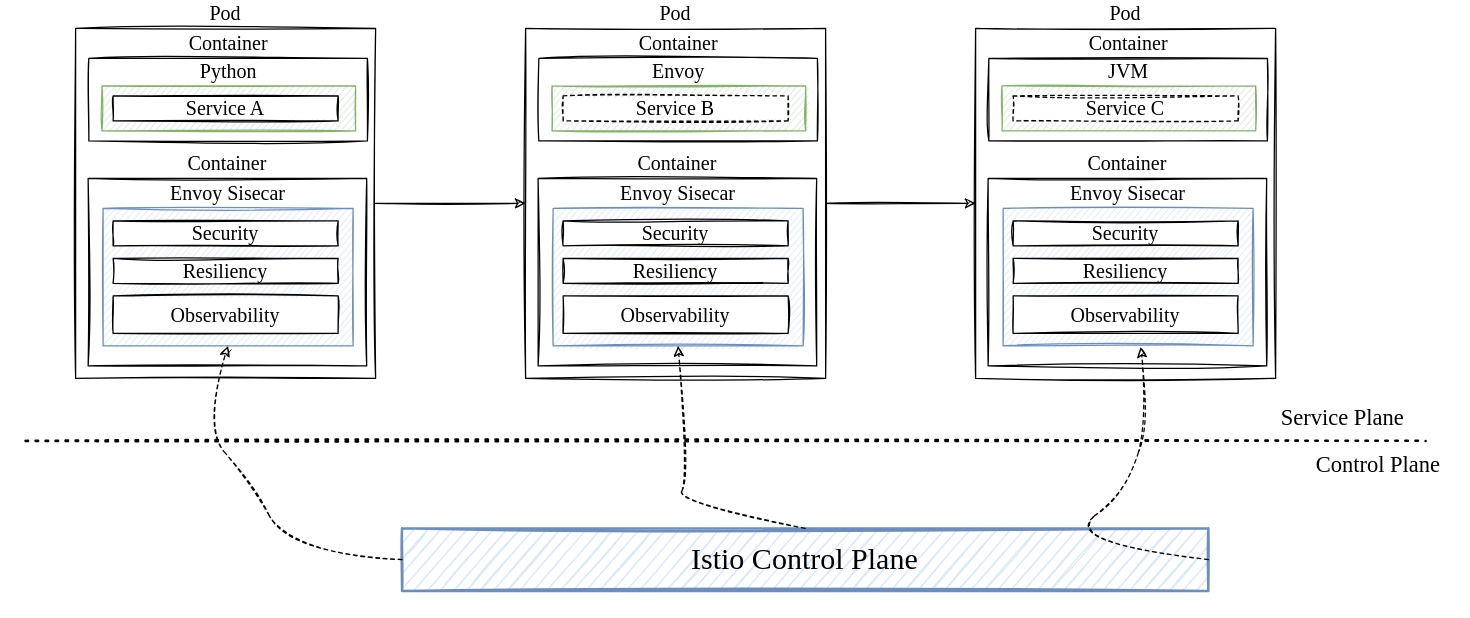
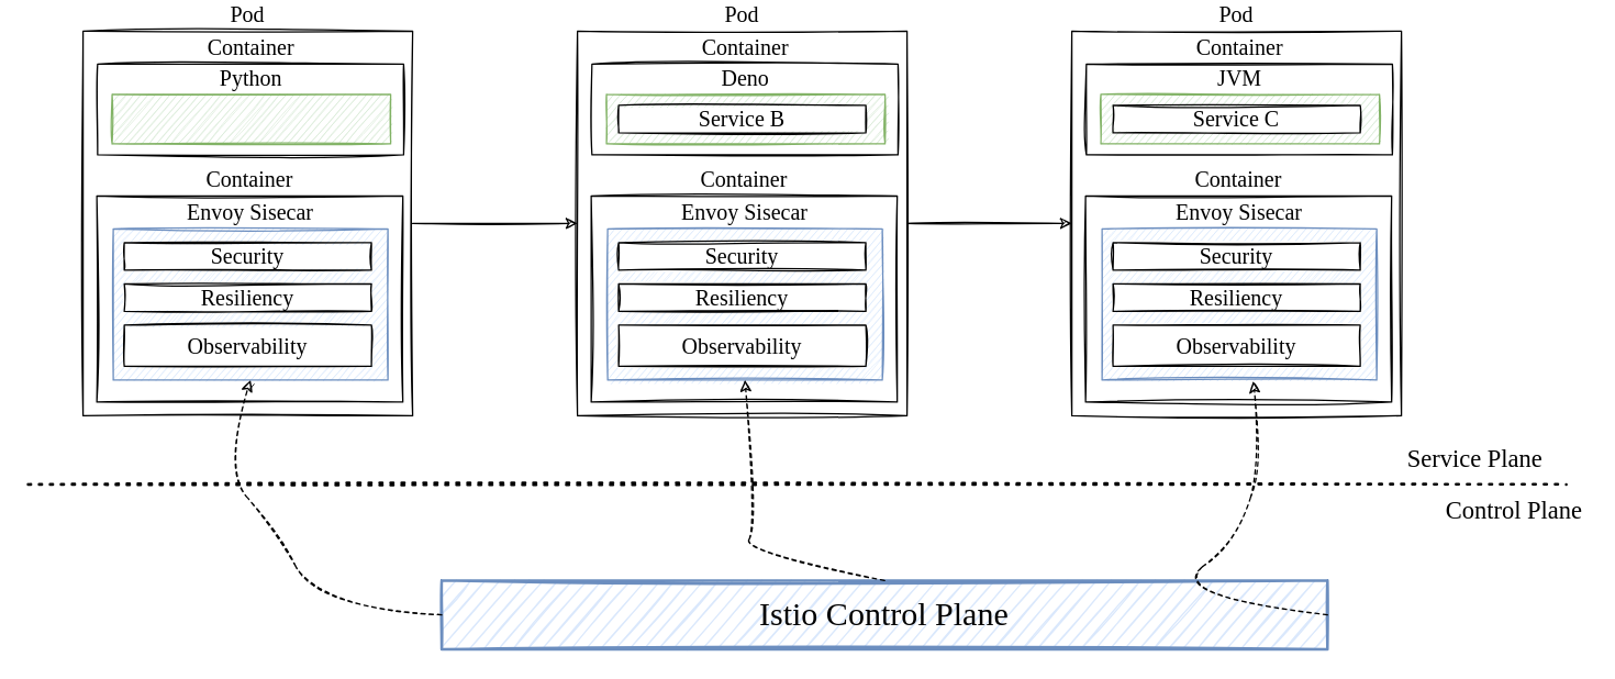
  <mxCell id="0" />
  <mxCell id="1" parent="0" />
  <mxCell id="2" value="&lt;font style=&quot;font-size: 16px;&quot; data-font-src=&quot;https://fonts.googleapis.com/css?family=Architects+Daughter&quot; face=&quot;Architects Daughter&quot;&gt;Pod&lt;/font&gt;" style="rounded=0;whiteSpace=wrap;html=1;sketch=1;strokeColor=default;fontFamily=Helvetica;fontSize=12;fontColor=default;fillColor=default;labelPosition=center;verticalLabelPosition=top;align=center;verticalAlign=bottom;" vertex="1" parent="1"><mxGeometry x="60" y="20" width="240" height="280" as="geometry" /></mxCell>
  <mxCell id="3" value="&lt;font style=&quot;font-size: 16px;&quot; data-font-src=&quot;https://fonts.googleapis.com/css?family=Architects+Daughter&quot; face=&quot;Architects Daughter&quot;&gt;Container&lt;/font&gt;" style="rounded=0;whiteSpace=wrap;html=1;sketch=1;strokeColor=default;fontFamily=Helvetica;fontSize=12;fontColor=default;fillColor=default;labelPosition=center;verticalLabelPosition=top;align=center;verticalAlign=bottom;" vertex="1" parent="1"><mxGeometry x="70" y="140" width="222.86" height="150" as="geometry" /></mxCell>
  <mxCell id="4" value="&lt;font style=&quot;font-size: 16px;&quot; data-font-src=&quot;https://fonts.googleapis.com/css?family=Architects+Daughter&quot; face=&quot;Architects Daughter&quot;&gt;Envoy Sisecar&lt;/font&gt;" style="rounded=0;whiteSpace=wrap;html=1;sketch=1;strokeColor=#6c8ebf;fontFamily=Helvetica;fontSize=12;fillColor=#dae8fc;labelPosition=center;verticalLabelPosition=top;align=center;verticalAlign=bottom;" vertex="1" parent="1"><mxGeometry x="82" y="164" width="200" height="110" as="geometry" /></mxCell>
  <mxCell id="5" value="Security" style="rounded=0;whiteSpace=wrap;html=1;sketch=1;strokeColor=default;fontFamily=Architects Daughter;fontSource=https%3A%2F%2Ffonts.googleapis.com%2Fcss%3Ffamily%3DArchitects%2BDaughter;fontSize=16;fontColor=default;fillColor=default;" vertex="1" parent="1"><mxGeometry x="90" y="174" width="180" height="20" as="geometry" /></mxCell>
  <mxCell id="6" value="Resiliency" style="rounded=0;whiteSpace=wrap;html=1;sketch=1;strokeColor=default;fontFamily=Architects Daughter;fontSource=https%3A%2F%2Ffonts.googleapis.com%2Fcss%3Ffamily%3DArchitects%2BDaughter;fontSize=16;fontColor=default;fillColor=default;" vertex="1" parent="1"><mxGeometry x="90" y="204" width="180" height="20" as="geometry" /></mxCell>
  <mxCell id="7" value="Observability" style="rounded=0;whiteSpace=wrap;html=1;sketch=1;strokeColor=default;fontFamily=Architects Daughter;fontSource=https%3A%2F%2Ffonts.googleapis.com%2Fcss%3Ffamily%3DArchitects%2BDaughter;fontSize=16;fontColor=default;fillColor=default;" vertex="1" parent="1"><mxGeometry x="90" y="234" width="180" height="30" as="geometry" /></mxCell>
  <mxCell id="8" value="" style="endArrow=classic;html=1;rounded=0;labelBackgroundColor=default;sketch=1;strokeColor=default;fontFamily=Architects Daughter;fontSource=https%3A%2F%2Ffonts.googleapis.com%2Fcss%3Ffamily%3DArchitects%2BDaughter;fontSize=16;fontColor=default;shape=connector;exitX=1;exitY=0.5;exitDx=0;exitDy=0;entryX=0;entryY=0.5;entryDx=0;entryDy=0;" edge="1" parent="1" source="2" target="12"><mxGeometry width="50" height="50" relative="1" as="geometry"><mxPoint x="540" y="-30" as="sourcePoint" /><mxPoint x="420" y="160" as="targetPoint" /></mxGeometry></mxCell>
  <mxCell id="9" value="&lt;font style=&quot;font-size: 16px;&quot; data-font-src=&quot;https://fonts.googleapis.com/css?family=Architects+Daughter&quot; face=&quot;Architects Daughter&quot;&gt;Container&lt;/font&gt;" style="rounded=0;whiteSpace=wrap;html=1;sketch=1;strokeColor=default;fontFamily=Helvetica;fontSize=12;fontColor=default;fillColor=default;labelPosition=center;verticalLabelPosition=top;align=center;verticalAlign=bottom;" vertex="1" parent="1"><mxGeometry x="70.57" y="44" width="222.86" height="66" as="geometry" /></mxCell>
  <mxCell id="10" value="&lt;font style=&quot;font-size: 16px;&quot; data-font-src=&quot;https://fonts.googleapis.com/css?family=Architects+Daughter&quot; face=&quot;Architects Daughter&quot;&gt;Python&lt;/font&gt;" style="rounded=0;whiteSpace=wrap;html=1;sketch=1;strokeColor=#82b366;fontFamily=Helvetica;fontSize=12;fillColor=#d5e8d4;labelPosition=center;verticalLabelPosition=top;align=center;verticalAlign=bottom;" vertex="1" parent="1"><mxGeometry x="81.14" y="66" width="202.86" height="36" as="geometry" /></mxCell>
- <mxCell id="11" value="Service A" style="rounded=0;whiteSpace=wrap;html=1;sketch=1;strokeColor=default;fontFamily=Architects Daughter;fontSource=https%3A%2F%2Ffonts.googleapis.com%2Fcss%3Ffamily%3DArchitects%2BDaughter;fontSize=16;fontColor=default;fillColor=default;" vertex="1" parent="1"><mxGeometry x="90" y="74" width="180" height="20" as="geometry" /></mxCell>
  <mxCell id="12" value="&lt;font style=&quot;font-size: 16px;&quot; data-font-src=&quot;https://fonts.googleapis.com/css?family=Architects+Daughter&quot; face=&quot;Architects Daughter&quot;&gt;Pod&lt;/font&gt;" style="rounded=0;whiteSpace=wrap;html=1;sketch=1;strokeColor=default;fontFamily=Helvetica;fontSize=12;fontColor=default;fillColor=default;labelPosition=center;verticalLabelPosition=top;align=center;verticalAlign=bottom;" vertex="1" parent="1"><mxGeometry x="420" y="20" width="240" height="280" as="geometry" /></mxCell>
  <mxCell id="13" value="&lt;font style=&quot;font-size: 16px;&quot; data-font-src=&quot;https://fonts.googleapis.com/css?family=Architects+Daughter&quot; face=&quot;Architects Daughter&quot;&gt;Container&lt;/font&gt;" style="rounded=0;whiteSpace=wrap;html=1;sketch=1;strokeColor=default;fontFamily=Helvetica;fontSize=12;fontColor=default;fillColor=default;labelPosition=center;verticalLabelPosition=top;align=center;verticalAlign=bottom;" vertex="1" parent="1"><mxGeometry x="430" y="140" width="222.86" height="150" as="geometry" /></mxCell>
  <mxCell id="14" value="&lt;font style=&quot;font-size: 16px;&quot; data-font-src=&quot;https://fonts.googleapis.com/css?family=Architects+Daughter&quot; face=&quot;Architects Daughter&quot;&gt;Envoy Sisecar&lt;/font&gt;" style="rounded=0;whiteSpace=wrap;html=1;sketch=1;strokeColor=#6c8ebf;fontFamily=Helvetica;fontSize=12;fillColor=#dae8fc;labelPosition=center;verticalLabelPosition=top;align=center;verticalAlign=bottom;" vertex="1" parent="1"><mxGeometry x="442" y="164" width="200" height="110" as="geometry" /></mxCell>
  <mxCell id="15" value="Security" style="rounded=0;whiteSpace=wrap;html=1;sketch=1;strokeColor=default;fontFamily=Architects Daughter;fontSource=https%3A%2F%2Ffonts.googleapis.com%2Fcss%3Ffamily%3DArchitects%2BDaughter;fontSize=16;fontColor=default;fillColor=default;" vertex="1" parent="1"><mxGeometry x="450" y="174" width="180" height="20" as="geometry" /></mxCell>
  <mxCell id="16" value="Resiliency" style="rounded=0;whiteSpace=wrap;html=1;sketch=1;strokeColor=default;fontFamily=Architects Daughter;fontSource=https%3A%2F%2Ffonts.googleapis.com%2Fcss%3Ffamily%3DArchitects%2BDaughter;fontSize=16;fontColor=default;fillColor=default;" vertex="1" parent="1"><mxGeometry x="450" y="204" width="180" height="20" as="geometry" /></mxCell>
  <mxCell id="17" value="Observability" style="rounded=0;whiteSpace=wrap;html=1;sketch=1;strokeColor=default;fontFamily=Architects Daughter;fontSource=https%3A%2F%2Ffonts.googleapis.com%2Fcss%3Ffamily%3DArchitects%2BDaughter;fontSize=16;fontColor=default;fillColor=default;" vertex="1" parent="1"><mxGeometry x="450" y="234" width="180" height="30" as="geometry" /></mxCell>
  <mxCell id="18" value="&lt;font style=&quot;font-size: 16px;&quot; data-font-src=&quot;https://fonts.googleapis.com/css?family=Architects+Daughter&quot; face=&quot;Architects Daughter&quot;&gt;Container&lt;/font&gt;" style="rounded=0;whiteSpace=wrap;html=1;sketch=1;strokeColor=default;fontFamily=Helvetica;fontSize=12;fontColor=default;fillColor=default;labelPosition=center;verticalLabelPosition=top;align=center;verticalAlign=bottom;" vertex="1" parent="1"><mxGeometry x="430.57" y="44" width="222.86" height="66" as="geometry" /></mxCell>
- <mxCell id="19" value="&lt;font style=&quot;font-size: 16px;&quot; data-font-src=&quot;https://fonts.googleapis.com/css?family=Architects+Daughter&quot; face=&quot;Architects Daughter&quot;&gt;Envoy&lt;/font&gt;" style="rounded=0;whiteSpace=wrap;html=1;sketch=1;strokeColor=#82b366;fontFamily=Helvetica;fontSize=12;fillColor=#d5e8d4;labelPosition=center;verticalLabelPosition=top;align=center;verticalAlign=bottom;" vertex="1" parent="1"><mxGeometry x="441.14" y="66" width="202.86" height="36" as="geometry" /></mxCell>
- <mxCell id="20" value="Service B" style="rounded=0;whiteSpace=wrap;html=1;sketch=1;strokeColor=default;fontFamily=Architects Daughter;fontSource=https%3A%2F%2Ffonts.googleapis.com%2Fcss%3Ffamily%3DArchitects%2BDaughter;fontSize=16;fontColor=default;fillColor=default;dashed=1;" vertex="1" parent="1"><mxGeometry x="450" y="74" width="180" height="20" as="geometry" /></mxCell>
+ <mxCell id="19" value="&lt;font style=&quot;font-size: 16px;&quot; data-font-src=&quot;https://fonts.googleapis.com/css?family=Architects+Daughter&quot; face=&quot;Architects Daughter&quot;&gt;Deno&lt;/font&gt;" style="rounded=0;whiteSpace=wrap;html=1;sketch=1;strokeColor=#82b366;fontFamily=Helvetica;fontSize=12;fillColor=#d5e8d4;labelPosition=center;verticalLabelPosition=top;align=center;verticalAlign=bottom;" vertex="1" parent="1"><mxGeometry x="441.14" y="66" width="202.86" height="36" as="geometry" /></mxCell>
+ <mxCell id="20" value="Service B" style="rounded=0;whiteSpace=wrap;html=1;sketch=1;strokeColor=default;fontFamily=Architects Daughter;fontSource=https%3A%2F%2Ffonts.googleapis.com%2Fcss%3Ffamily%3DArchitects%2BDaughter;fontSize=16;fontColor=default;fillColor=default;" vertex="1" parent="1"><mxGeometry x="450" y="74" width="180" height="20" as="geometry" /></mxCell>
  <mxCell id="21" value="&lt;font style=&quot;font-size: 16px;&quot; data-font-src=&quot;https://fonts.googleapis.com/css?family=Architects+Daughter&quot; face=&quot;Architects Daughter&quot;&gt;Pod&lt;/font&gt;" style="rounded=0;whiteSpace=wrap;html=1;sketch=1;strokeColor=default;fontFamily=Helvetica;fontSize=12;fontColor=default;fillColor=default;labelPosition=center;verticalLabelPosition=top;align=center;verticalAlign=bottom;" vertex="1" parent="1"><mxGeometry x="780" y="20" width="240" height="280" as="geometry" /></mxCell>
  <mxCell id="22" value="&lt;font style=&quot;font-size: 16px;&quot; data-font-src=&quot;https://fonts.googleapis.com/css?family=Architects+Daughter&quot; face=&quot;Architects Daughter&quot;&gt;Container&lt;/font&gt;" style="rounded=0;whiteSpace=wrap;html=1;sketch=1;strokeColor=default;fontFamily=Helvetica;fontSize=12;fontColor=default;fillColor=default;labelPosition=center;verticalLabelPosition=top;align=center;verticalAlign=bottom;" vertex="1" parent="1"><mxGeometry x="790" y="140" width="222.86" height="150" as="geometry" /></mxCell>
  <mxCell id="23" value="&lt;font style=&quot;font-size: 16px;&quot; data-font-src=&quot;https://fonts.googleapis.com/css?family=Architects+Daughter&quot; face=&quot;Architects Daughter&quot;&gt;Envoy Sisecar&lt;/font&gt;" style="rounded=0;whiteSpace=wrap;html=1;sketch=1;strokeColor=#6c8ebf;fontFamily=Helvetica;fontSize=12;fillColor=#dae8fc;labelPosition=center;verticalLabelPosition=top;align=center;verticalAlign=bottom;" vertex="1" parent="1"><mxGeometry x="802" y="164" width="200" height="110" as="geometry" /></mxCell>
  <mxCell id="24" value="Security" style="rounded=0;whiteSpace=wrap;html=1;sketch=1;strokeColor=default;fontFamily=Architects Daughter;fontSource=https%3A%2F%2Ffonts.googleapis.com%2Fcss%3Ffamily%3DArchitects%2BDaughter;fontSize=16;fontColor=default;fillColor=default;" vertex="1" parent="1"><mxGeometry x="810" y="174" width="180" height="20" as="geometry" /></mxCell>
  <mxCell id="25" value="Resiliency" style="rounded=0;whiteSpace=wrap;html=1;sketch=1;strokeColor=default;fontFamily=Architects Daughter;fontSource=https%3A%2F%2Ffonts.googleapis.com%2Fcss%3Ffamily%3DArchitects%2BDaughter;fontSize=16;fontColor=default;fillColor=default;" vertex="1" parent="1"><mxGeometry x="810" y="204" width="180" height="20" as="geometry" /></mxCell>
  <mxCell id="26" value="Observability" style="rounded=0;whiteSpace=wrap;html=1;sketch=1;strokeColor=default;fontFamily=Architects Daughter;fontSource=https%3A%2F%2Ffonts.googleapis.com%2Fcss%3Ffamily%3DArchitects%2BDaughter;fontSize=16;fontColor=default;fillColor=default;" vertex="1" parent="1"><mxGeometry x="810" y="234" width="180" height="30" as="geometry" /></mxCell>
  <mxCell id="27" value="&lt;font style=&quot;font-size: 16px;&quot; data-font-src=&quot;https://fonts.googleapis.com/css?family=Architects+Daughter&quot; face=&quot;Architects Daughter&quot;&gt;Container&lt;/font&gt;" style="rounded=0;whiteSpace=wrap;html=1;sketch=1;strokeColor=default;fontFamily=Helvetica;fontSize=12;fontColor=default;fillColor=default;labelPosition=center;verticalLabelPosition=top;align=center;verticalAlign=bottom;" vertex="1" parent="1"><mxGeometry x="790.57" y="44" width="222.86" height="66" as="geometry" /></mxCell>
  <mxCell id="28" value="&lt;font style=&quot;font-size: 16px;&quot; data-font-src=&quot;https://fonts.googleapis.com/css?family=Architects+Daughter&quot; face=&quot;Architects Daughter&quot;&gt;JVM&lt;/font&gt;" style="rounded=0;whiteSpace=wrap;html=1;sketch=1;strokeColor=#82b366;fontFamily=Helvetica;fontSize=12;fillColor=#d5e8d4;labelPosition=center;verticalLabelPosition=top;align=center;verticalAlign=bottom;" vertex="1" parent="1"><mxGeometry x="801.14" y="66" width="202.86" height="36" as="geometry" /></mxCell>
- <mxCell id="29" value="Service C" style="rounded=0;whiteSpace=wrap;html=1;sketch=1;strokeColor=default;fontFamily=Architects Daughter;fontSource=https%3A%2F%2Ffonts.googleapis.com%2Fcss%3Ffamily%3DArchitects%2BDaughter;fontSize=16;fontColor=default;fillColor=default;dashed=1;" vertex="1" parent="1"><mxGeometry x="810" y="74" width="180" height="20" as="geometry" /></mxCell>
+ <mxCell id="29" value="Service C" style="rounded=0;whiteSpace=wrap;html=1;sketch=1;strokeColor=default;fontFamily=Architects Daughter;fontSource=https%3A%2F%2Ffonts.googleapis.com%2Fcss%3Ffamily%3DArchitects%2BDaughter;fontSize=16;fontColor=default;fillColor=default;" vertex="1" parent="1"><mxGeometry x="810" y="74" width="180" height="20" as="geometry" /></mxCell>
  <mxCell id="30" value="" style="endArrow=classic;html=1;rounded=0;labelBackgroundColor=default;sketch=1;strokeColor=default;fontFamily=Architects Daughter;fontSource=https%3A%2F%2Ffonts.googleapis.com%2Fcss%3Ffamily%3DArchitects%2BDaughter;fontSize=16;fontColor=default;shape=connector;exitX=1;exitY=0.5;exitDx=0;exitDy=0;entryX=0;entryY=0.5;entryDx=0;entryDy=0;" edge="1" parent="1" source="12" target="21"><mxGeometry width="50" height="50" relative="1" as="geometry"><mxPoint x="310" y="170" as="sourcePoint" /><mxPoint x="430" y="170" as="targetPoint" /></mxGeometry></mxCell>
  <mxCell id="31" value="Istio Control Plane" style="rounded=0;whiteSpace=wrap;html=1;fillColor=#dae8fc;fontFamily=Architects Daughter;fontSource=https%3A%2F%2Ffonts.googleapis.com%2Fcss%3Ffamily%3DArchitects%2BDaughter;fontSize=24;strokeColor=#6c8ebf;sketch=1;strokeWidth=2;" vertex="1" parent="1"><mxGeometry x="321.14" y="420" width="645" height="50" as="geometry" /></mxCell>
  <mxCell id="32" value="" style="curved=1;endArrow=classic;html=1;rounded=0;fontFamily=Architects Daughter;fontSource=https%3A%2F%2Ffonts.googleapis.com%2Fcss%3Ffamily%3DArchitects%2BDaughter;fontSize=24;exitX=0;exitY=0.5;exitDx=0;exitDy=0;entryX=0.5;entryY=1;entryDx=0;entryDy=0;sketch=1;dashed=1;" edge="1" parent="1" source="31" target="4"><mxGeometry width="50" height="50" relative="1" as="geometry"><mxPoint x="590" y="370" as="sourcePoint" /><mxPoint x="640" y="320" as="targetPoint" /><Array as="points"><mxPoint x="230" y="440" /><mxPoint x="200" y="380" /><mxPoint x="160" y="340" /></Array></mxGeometry></mxCell>
  <mxCell id="33" value="" style="curved=1;endArrow=classic;html=1;rounded=0;fontFamily=Architects Daughter;fontSource=https%3A%2F%2Ffonts.googleapis.com%2Fcss%3Ffamily%3DArchitects%2BDaughter;fontSize=24;exitX=0.5;exitY=0;exitDx=0;exitDy=0;entryX=0.5;entryY=1;entryDx=0;entryDy=0;sketch=1;dashed=1;" edge="1" parent="1" source="31" target="14"><mxGeometry width="50" height="50" relative="1" as="geometry"><mxPoint x="310" y="480" as="sourcePoint" /><mxPoint x="192" y="284" as="targetPoint" /><Array as="points"><mxPoint x="540" y="400" /><mxPoint x="550" y="380" /></Array></mxGeometry></mxCell>
  <mxCell id="34" value="" style="curved=1;endArrow=classic;html=1;rounded=0;fontFamily=Architects Daughter;fontSource=https%3A%2F%2Ffonts.googleapis.com%2Fcss%3Ffamily%3DArchitects%2BDaughter;fontSize=24;exitX=1;exitY=0.5;exitDx=0;exitDy=0;entryX=0.55;entryY=1.009;entryDx=0;entryDy=0;sketch=1;dashed=1;entryPerimeter=0;" edge="1" parent="1" source="31" target="23"><mxGeometry width="50" height="50" relative="1" as="geometry"><mxPoint x="320" y="490" as="sourcePoint" /><mxPoint x="202" y="294" as="targetPoint" /><Array as="points"><mxPoint x="850" y="430" /><mxPoint x="900" y="390" /><mxPoint x="920" y="330" /></Array></mxGeometry></mxCell>
  <mxCell id="35" value="" style="endArrow=none;dashed=1;html=1;dashPattern=1 3;strokeWidth=2;rounded=0;sketch=1;fontFamily=Architects Daughter;fontSource=https%3A%2F%2Ffonts.googleapis.com%2Fcss%3Ffamily%3DArchitects%2BDaughter;fontSize=24;" edge="1" parent="1"><mxGeometry width="50" height="50" relative="1" as="geometry"><mxPoint x="20" y="350" as="sourcePoint" /><mxPoint x="1140" y="350" as="targetPoint" /></mxGeometry></mxCell>
  <mxCell id="36" value="Service Plane" style="text;html=1;strokeColor=none;fillColor=none;align=right;verticalAlign=middle;whiteSpace=wrap;rounded=0;fontFamily=Architects Daughter;fontSource=https%3A%2F%2Ffonts.googleapis.com%2Fcss%3Ffamily%3DArchitects%2BDaughter;fontSize=18;" vertex="1" parent="1"><mxGeometry x="975" y="317" width="150" height="30" as="geometry" /></mxCell>
  <mxCell id="37" value="Control Plane" style="text;html=1;strokeColor=none;fillColor=none;align=right;verticalAlign=middle;whiteSpace=wrap;rounded=0;fontFamily=Architects Daughter;fontSource=https%3A%2F%2Ffonts.googleapis.com%2Fcss%3Ffamily%3DArchitects%2BDaughter;fontSize=18;" vertex="1" parent="1"><mxGeometry x="972" y="354" width="182" height="30" as="geometry" /></mxCell>
